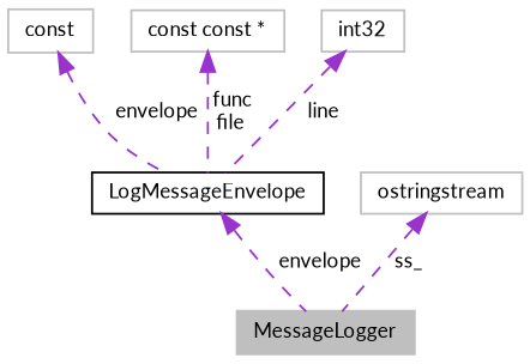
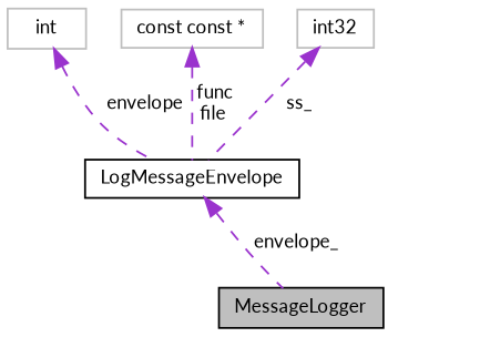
  digraph {
    fontname=Lato
    node [color=grey75 fillcolor=white fontname=Lato fontsize=10 shape=record style=filled]
    edge [color=darkorchid3 dir=back fontname=Lato fontsize=10 labelfontname=Helvetica labelfontsize=10 style=dashed]
-   n1 [fillcolor=grey75 fontcolor=black height=0.2 label=MessageLogger width=0.4]
+   n1 [color=black fillcolor=grey75 fontcolor=black height=0.2 label=MessageLogger width=0.4]
    n2 [color=black height=0.2 label=LogMessageEnvelope width=0.4]
-   n3 [height=0.2 label=const width=0.4]
+   n3 [height=0.2 label=int width=0.4]
    n4 [height=0.2 label="const const *" width=0.4]
    n5 [height=0.2 label=int32 width=0.4]
-   n6 [height=0.2 label=ostringstream width=0.4]
-   n2 -> n1 [label=" envelope"]
+   n2 -> n1 [label=" envelope_"]
    n3 -> n2 [label=" envelope"]
    n4 -> n2 [label=" func\nfile"]
-   n5 -> n2 [label=" line"]
-   n6 -> n1 [label=" ss_"]
+   n5 -> n2 [label=" ss_"]
  }
